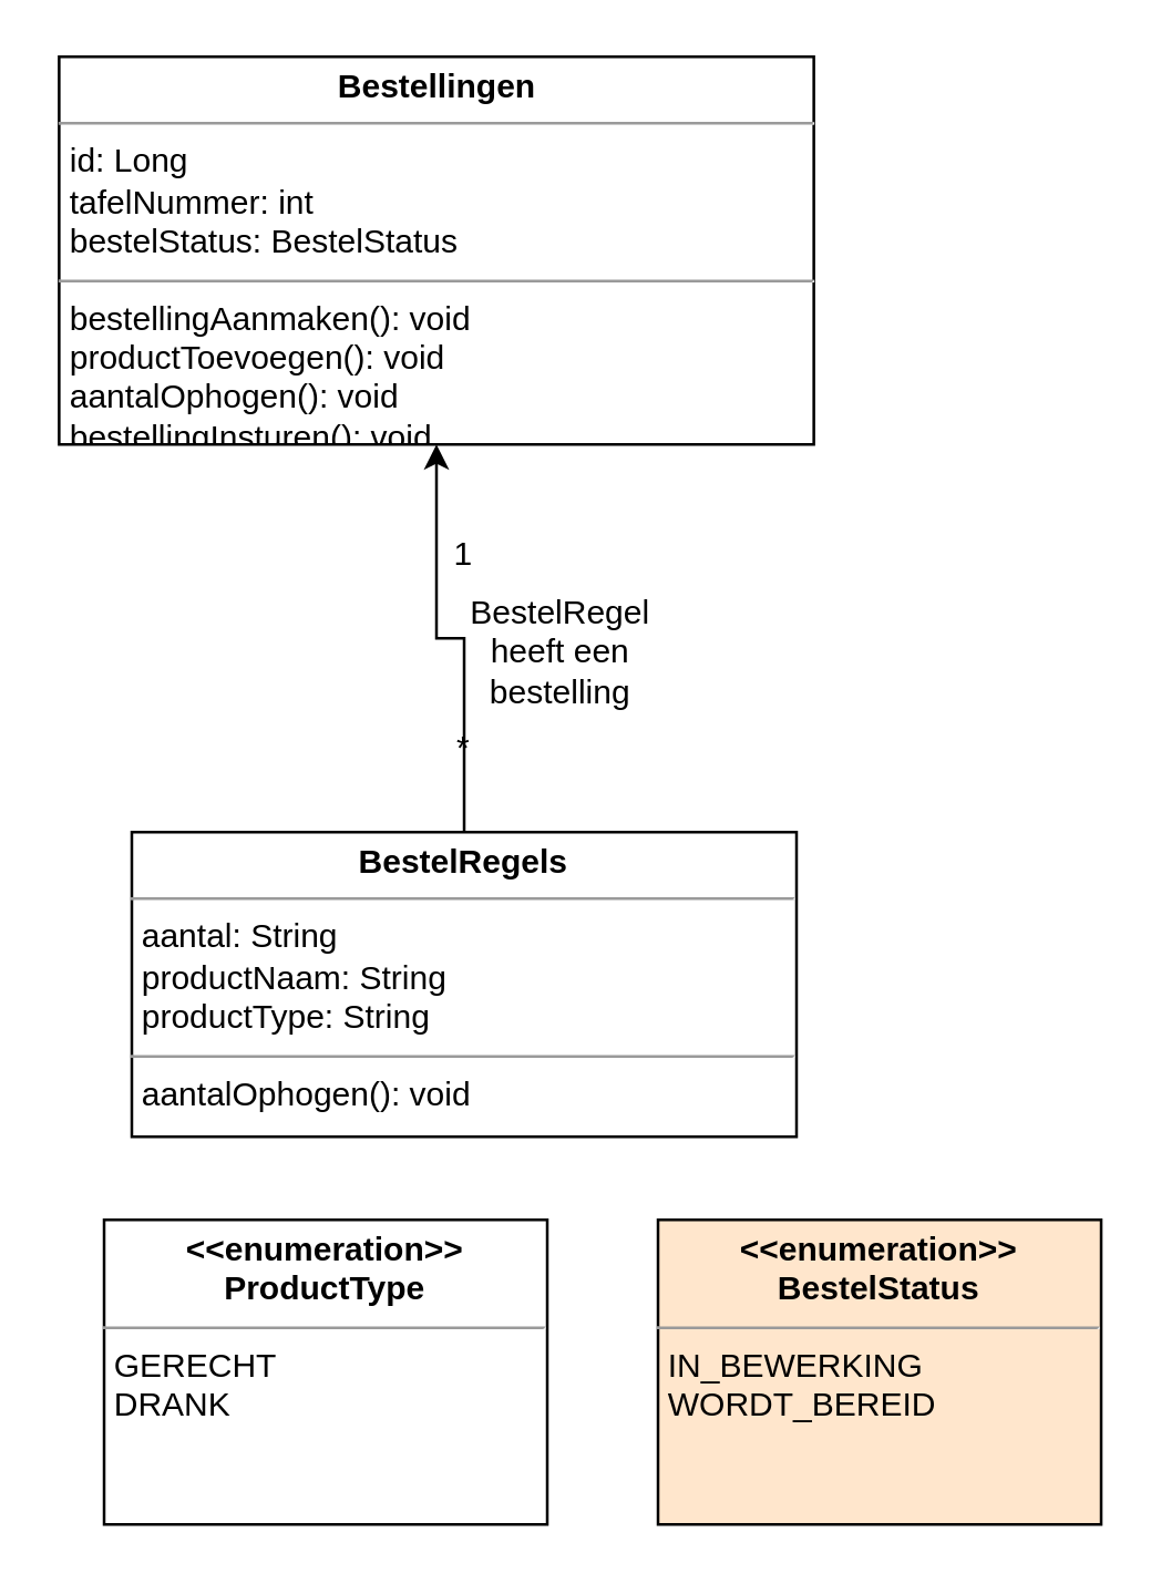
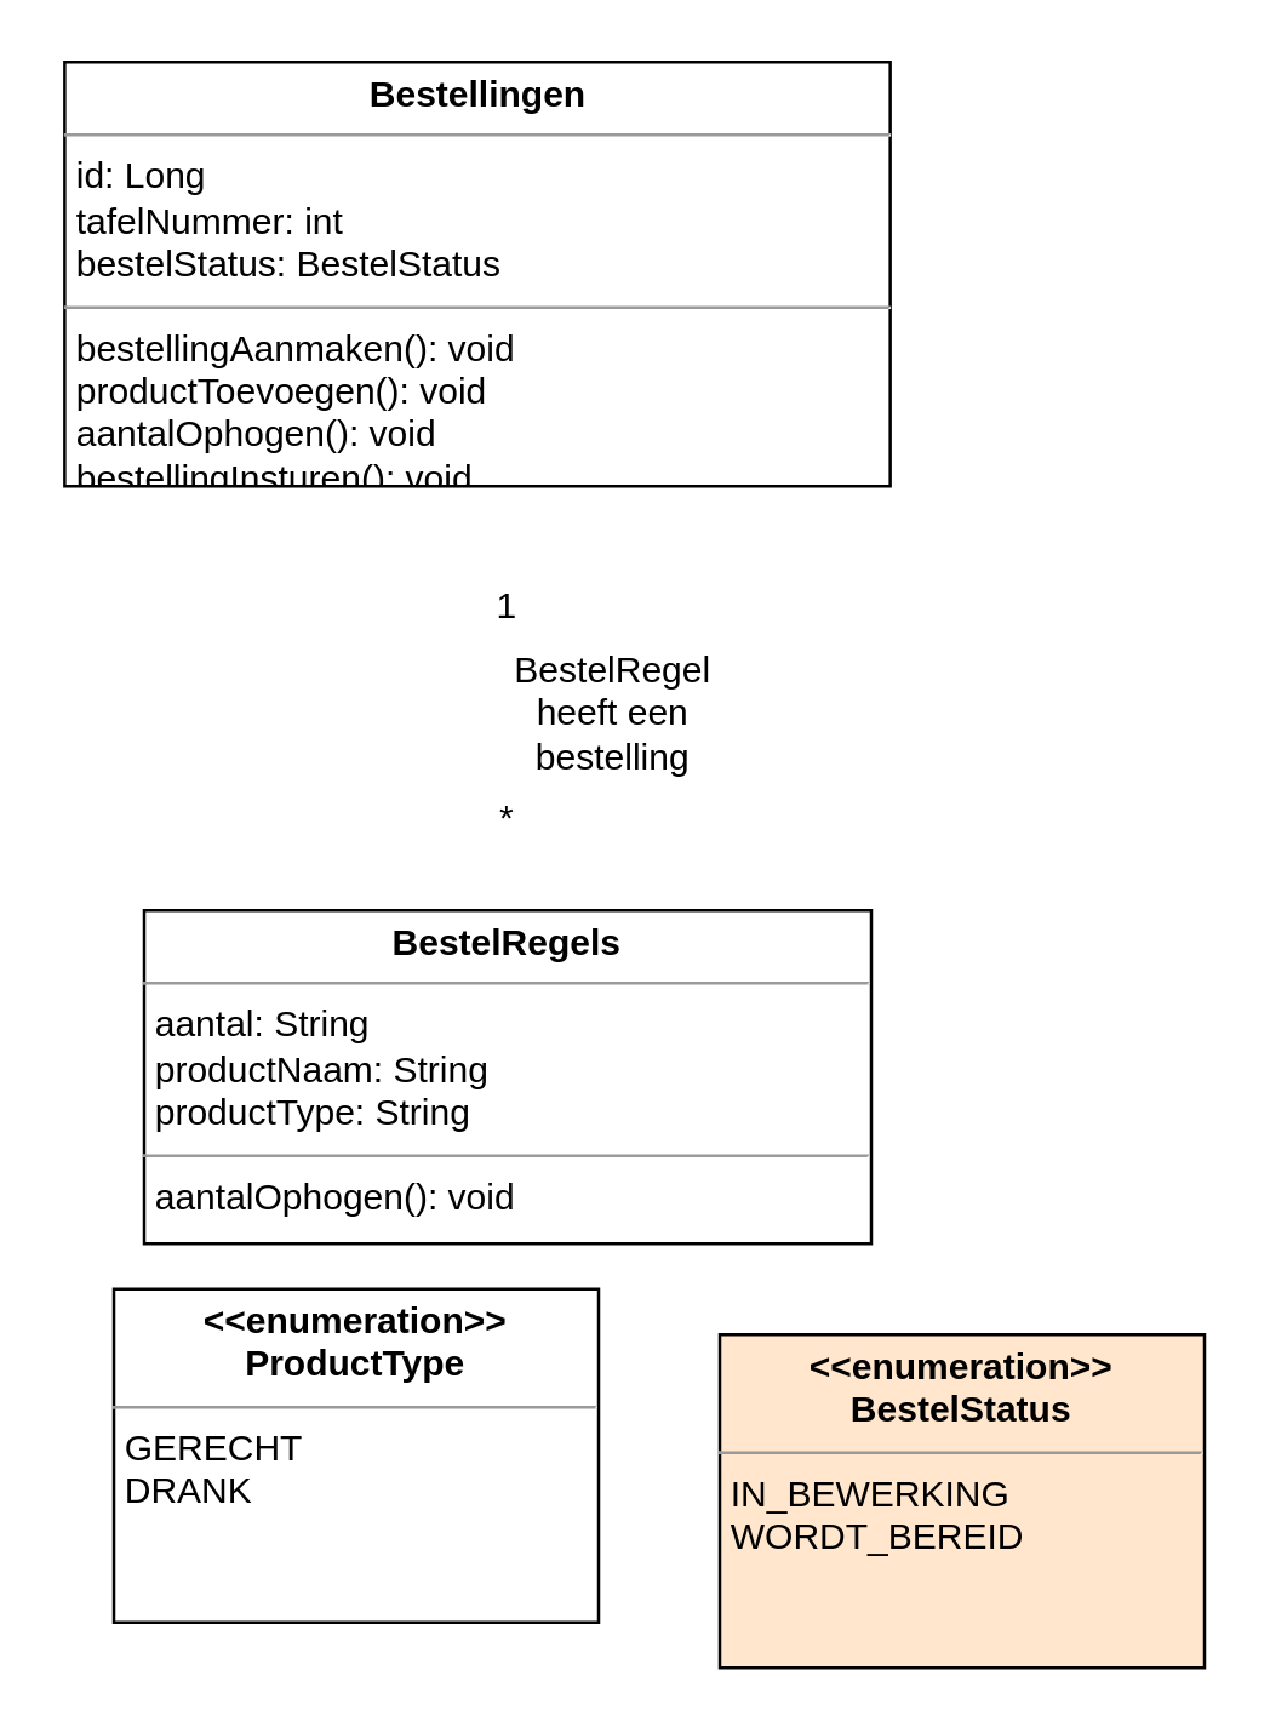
  <mxCell id="0" />
  <mxCell id="1" parent="0" />
- <mxCell id="2" style="edgeStyle=orthogonalEdgeStyle;rounded=0;orthogonalLoop=1;jettySize=auto;html=1;exitX=0.5;exitY=0;exitDx=0;exitDy=0;entryX=0.5;entryY=1;entryDx=0;entryDy=0;endArrow=classic;endFill=1;" parent="1" source="4" target="3" edge="1"><mxGeometry relative="1" as="geometry" /></mxCell>
  <mxCell id="3" value="&lt;p style=&quot;margin: 0px ; margin-top: 4px ; text-align: center&quot;&gt;&lt;b&gt;Bestellingen&lt;/b&gt;&lt;/p&gt;&lt;hr size=&quot;1&quot;&gt;&lt;p style=&quot;margin: 0px ; margin-left: 4px&quot;&gt;id: Long&lt;/p&gt;&lt;p style=&quot;margin: 0px ; margin-left: 4px&quot;&gt;tafelNummer: int&lt;/p&gt;&lt;p style=&quot;margin: 0px ; margin-left: 4px&quot;&gt;bestelStatus: BestelStatus&lt;/p&gt;&lt;hr size=&quot;1&quot;&gt;&lt;p style=&quot;margin: 0px ; margin-left: 4px&quot;&gt;bestellingAanmaken(): void&lt;/p&gt;&lt;p style=&quot;margin: 0px ; margin-left: 4px&quot;&gt;productToevoegen(): void&lt;br&gt;&lt;/p&gt;&lt;p style=&quot;margin: 0px ; margin-left: 4px&quot;&gt;aantalOphogen(&lt;span&gt;): void&lt;/span&gt;&lt;/p&gt;&lt;p style=&quot;margin: 0px ; margin-left: 4px&quot;&gt;bestellingInsturen(): void&lt;/p&gt;&lt;p style=&quot;margin: 0px ; margin-left: 4px&quot;&gt;setTafelNummer(): void&lt;br&gt;&lt;/p&gt;" style="verticalAlign=top;align=left;overflow=fill;fontSize=12;fontFamily=Helvetica;html=1;" parent="1" vertex="1"><mxGeometry x="20.75" y="20" width="272.5" height="140" as="geometry" /></mxCell>
  <mxCell id="4" value="&lt;p style=&quot;margin: 0px ; margin-top: 4px ; text-align: center&quot;&gt;&lt;b&gt;BestelRegels&lt;/b&gt;&lt;/p&gt;&lt;hr size=&quot;1&quot;&gt;&lt;p style=&quot;margin: 0px ; margin-left: 4px&quot;&gt;aantal: String&lt;/p&gt;&lt;p style=&quot;margin: 0px ; margin-left: 4px&quot;&gt;productNaam: String&lt;br&gt;&lt;/p&gt;&lt;p style=&quot;margin: 0px ; margin-left: 4px&quot;&gt;productType: String&lt;br&gt;&lt;/p&gt;&lt;hr size=&quot;1&quot;&gt;&lt;p style=&quot;margin: 0px ; margin-left: 4px&quot;&gt;aantalOphogen(): void&lt;/p&gt;" style="verticalAlign=top;align=left;overflow=fill;fontSize=12;fontFamily=Helvetica;html=1;" parent="1" vertex="1"><mxGeometry x="47" y="300" width="240" height="110" as="geometry" /></mxCell>
- <mxCell id="5" value="&lt;p style=&quot;margin: 0px ; margin-top: 4px ; text-align: center&quot;&gt;&lt;b&gt;&amp;lt;&amp;lt;enumeration&amp;gt;&amp;gt;&lt;br&gt;ProductType&lt;/b&gt;&lt;/p&gt;&lt;hr size=&quot;1&quot;&gt;&lt;p style=&quot;margin: 0px ; margin-left: 4px&quot;&gt;GERECHT&lt;/p&gt;&lt;p style=&quot;margin: 0px ; margin-left: 4px&quot;&gt;&lt;/p&gt;&lt;p style=&quot;margin: 0px ; margin-left: 4px&quot;&gt;DRANK&lt;/p&gt;" style="verticalAlign=top;align=left;overflow=fill;fontSize=12;fontFamily=Helvetica;html=1;" parent="1" vertex="1"><mxGeometry x="37" y="440" width="160" height="110" as="geometry" /></mxCell>
+ <mxCell id="5" value="&lt;p style=&quot;margin: 0px ; margin-top: 4px ; text-align: center&quot;&gt;&lt;b&gt;&amp;lt;&amp;lt;enumeration&amp;gt;&amp;gt;&lt;br&gt;ProductType&lt;/b&gt;&lt;/p&gt;&lt;hr size=&quot;1&quot;&gt;&lt;p style=&quot;margin: 0px ; margin-left: 4px&quot;&gt;GERECHT&lt;/p&gt;&lt;p style=&quot;margin: 0px ; margin-left: 4px&quot;&gt;&lt;/p&gt;&lt;p style=&quot;margin: 0px ; margin-left: 4px&quot;&gt;DRANK&lt;/p&gt;" style="verticalAlign=top;align=left;overflow=fill;fontSize=12;fontFamily=Helvetica;html=1;" parent="1" vertex="1"><mxGeometry x="37" y="425" width="160" height="110" as="geometry" /></mxCell>
  <mxCell id="6" value="1" style="text;html=1;strokeColor=none;fillColor=none;align=center;verticalAlign=middle;whiteSpace=wrap;rounded=0;" parent="1" vertex="1"><mxGeometry x="157" y="190" width="20" height="20" as="geometry" /></mxCell>
  <mxCell id="7" value="*" style="text;html=1;strokeColor=none;fillColor=none;align=center;verticalAlign=middle;whiteSpace=wrap;rounded=0;" parent="1" vertex="1"><mxGeometry x="157" y="260" width="20" height="20" as="geometry" /></mxCell>
  <mxCell id="8" value="BestelRegel heeft een bestelling" style="text;html=1;strokeColor=none;fillColor=none;align=center;verticalAlign=middle;whiteSpace=wrap;rounded=0;" parent="1" vertex="1"><mxGeometry x="157" y="220" width="90" height="30" as="geometry" /></mxCell>
  <mxCell id="9" value="&lt;p style=&quot;margin: 0px ; margin-top: 4px ; text-align: center&quot;&gt;&lt;b&gt;&amp;lt;&amp;lt;enumeration&amp;gt;&amp;gt;&lt;br&gt;BestelStatus&lt;/b&gt;&lt;/p&gt;&lt;hr size=&quot;1&quot;&gt;&lt;p style=&quot;margin: 0px ; margin-left: 4px&quot;&gt;IN_BEWERKING&lt;/p&gt;&lt;p style=&quot;margin: 0px ; margin-left: 4px&quot;&gt;&lt;/p&gt;&lt;p style=&quot;margin: 0px ; margin-left: 4px&quot;&gt;WORDT_BEREID&lt;/p&gt;" style="verticalAlign=top;align=left;overflow=fill;fontSize=12;fontFamily=Helvetica;html=1;fillColor=#ffe6cc;" parent="1" vertex="1"><mxGeometry x="237" y="440" width="160" height="110" as="geometry" /></mxCell>
